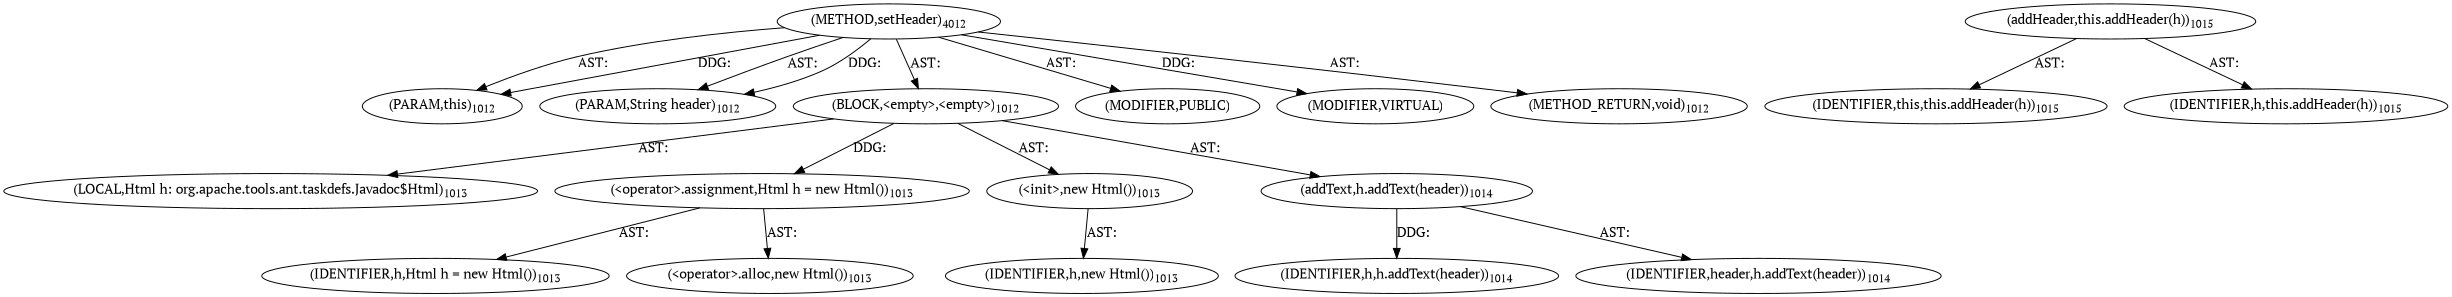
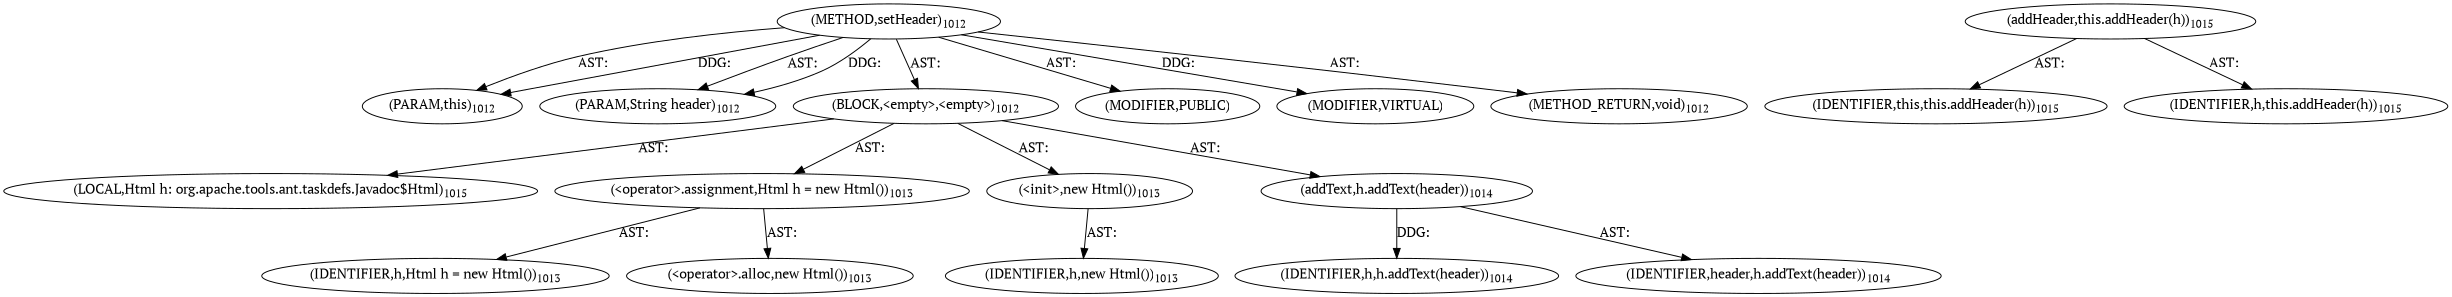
  digraph {
    fontname="PT Serif"
    node [fontname="PT Serif"]
    edge [fontname="PT Serif"]
-   n1 [label=<(METHOD,setHeader)<SUB>4012</SUB>>]
+   n1 [label=<(METHOD,setHeader)<SUB>1012</SUB>>]
    n2 [label=<(PARAM,this)<SUB>1012</SUB>>]
    n3 [label=<(PARAM,String header)<SUB>1012</SUB>>]
    n4 [label=<(BLOCK,&lt;empty&gt;,&lt;empty&gt;)<SUB>1012</SUB>>]
    n5 [label=<(MODIFIER,PUBLIC)>]
    n6 [label=<(MODIFIER,VIRTUAL)>]
    n7 [label=<(METHOD_RETURN,void)<SUB>1012</SUB>>]
-   n8 [label=<(LOCAL,Html h: org.apache.tools.ant.taskdefs.Javadoc$Html)<SUB>1013</SUB>>]
+   n8 [label=<(LOCAL,Html h: org.apache.tools.ant.taskdefs.Javadoc$Html)<SUB>1015</SUB>>]
    n9 [label=<(&lt;operator&gt;.assignment,Html h = new Html())<SUB>1013</SUB>>]
    n10 [label=<(&lt;init&gt;,new Html())<SUB>1013</SUB>>]
    n11 [label=<(addText,h.addText(header))<SUB>1014</SUB>>]
    n12 [label=<(IDENTIFIER,h,Html h = new Html())<SUB>1013</SUB>>]
    n13 [label=<(&lt;operator&gt;.alloc,new Html())<SUB>1013</SUB>>]
    n14 [label=<(IDENTIFIER,h,new Html())<SUB>1013</SUB>>]
    n15 [label=<(IDENTIFIER,h,h.addText(header))<SUB>1014</SUB>>]
    n16 [label=<(IDENTIFIER,header,h.addText(header))<SUB>1014</SUB>>]
    n17 [label=<(addHeader,this.addHeader(h))<SUB>1015</SUB>>]
    n18 [label=<(IDENTIFIER,this,this.addHeader(h))<SUB>1015</SUB>>]
    n19 [label=<(IDENTIFIER,h,this.addHeader(h))<SUB>1015</SUB>>]
    n1 -> n2 [label="AST: "]
    n1 -> n2 [label="DDG: "]
    n1 -> n3 [label="AST: "]
    n1 -> n3 [label="DDG: "]
    n1 -> n4 [label="AST: "]
    n1 -> n5 [label="AST: "]
    n1 -> n6 [label="DDG: "]
    n1 -> n7 [label="AST: "]
    n4 -> n8 [label="AST: "]
-   n4 -> n9 [label="DDG: "]
+   n4 -> n9 [label="AST: "]
    n4 -> n10 [label="AST: "]
    n4 -> n11 [label="AST: "]
    n9 -> n12 [label="AST: "]
    n9 -> n13 [label="AST: "]
    n10 -> n14 [label="AST: "]
    n11 -> n15 [label="DDG: "]
    n11 -> n16 [label="AST: "]
    n17 -> n18 [label="AST: "]
    n17 -> n19 [label="AST: "]
  }
